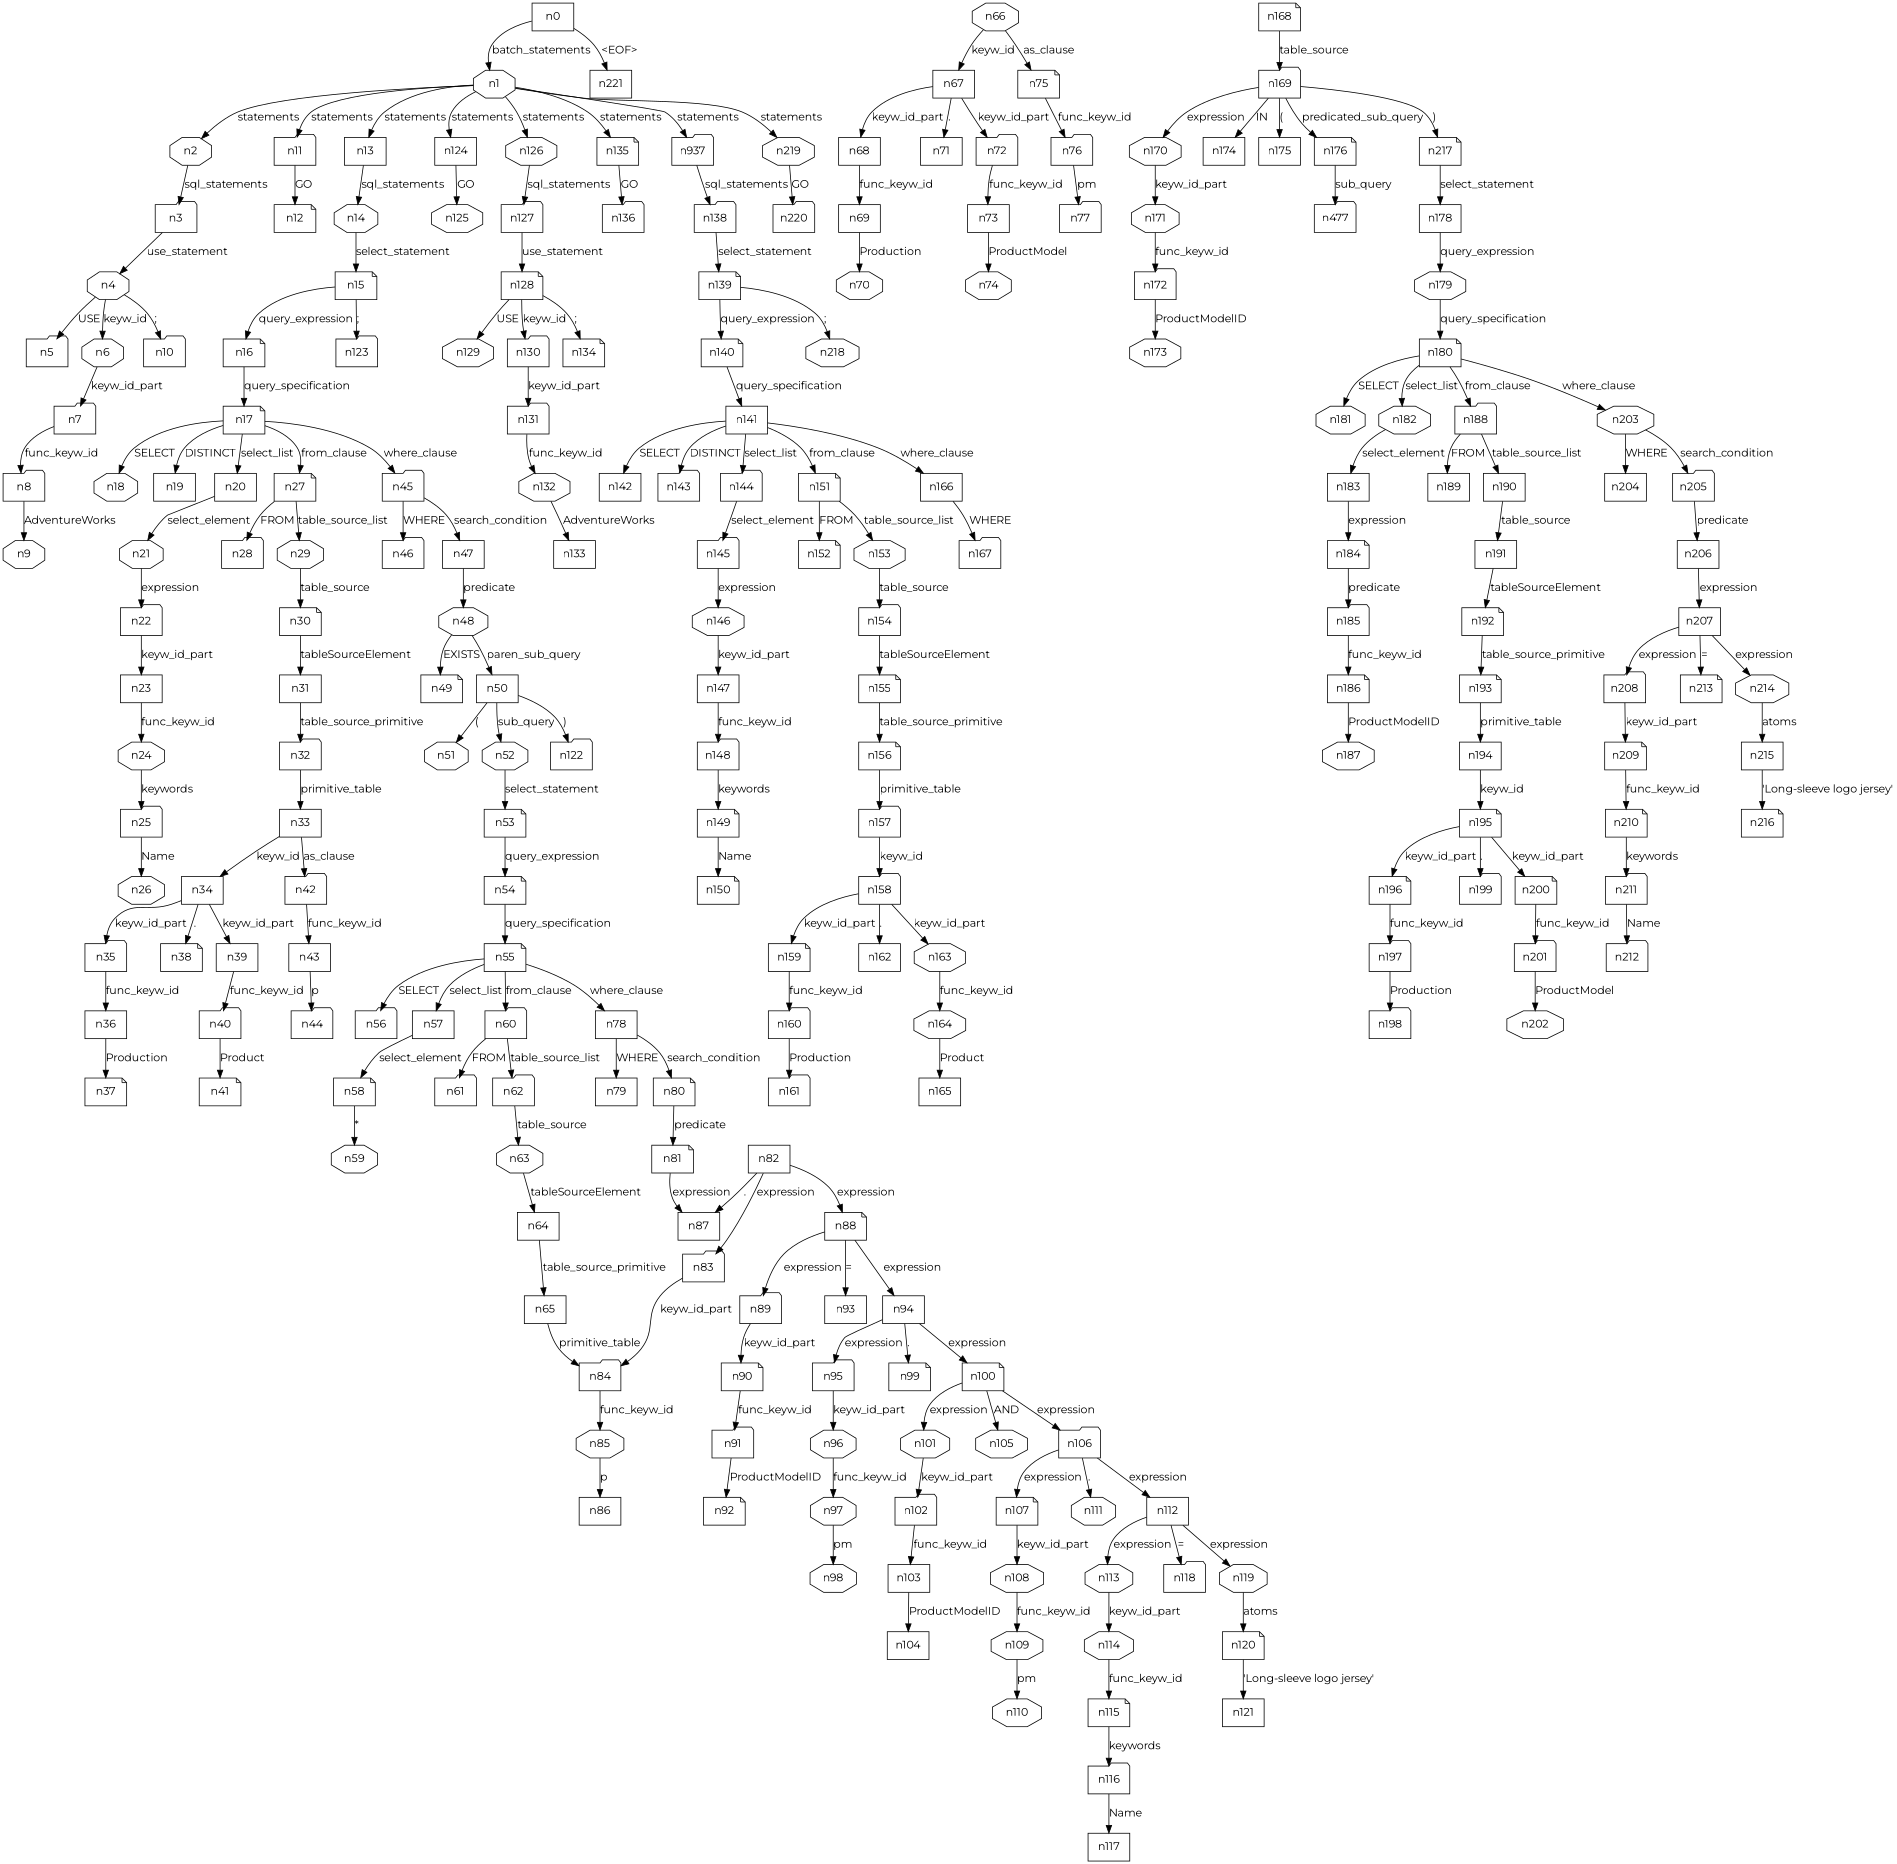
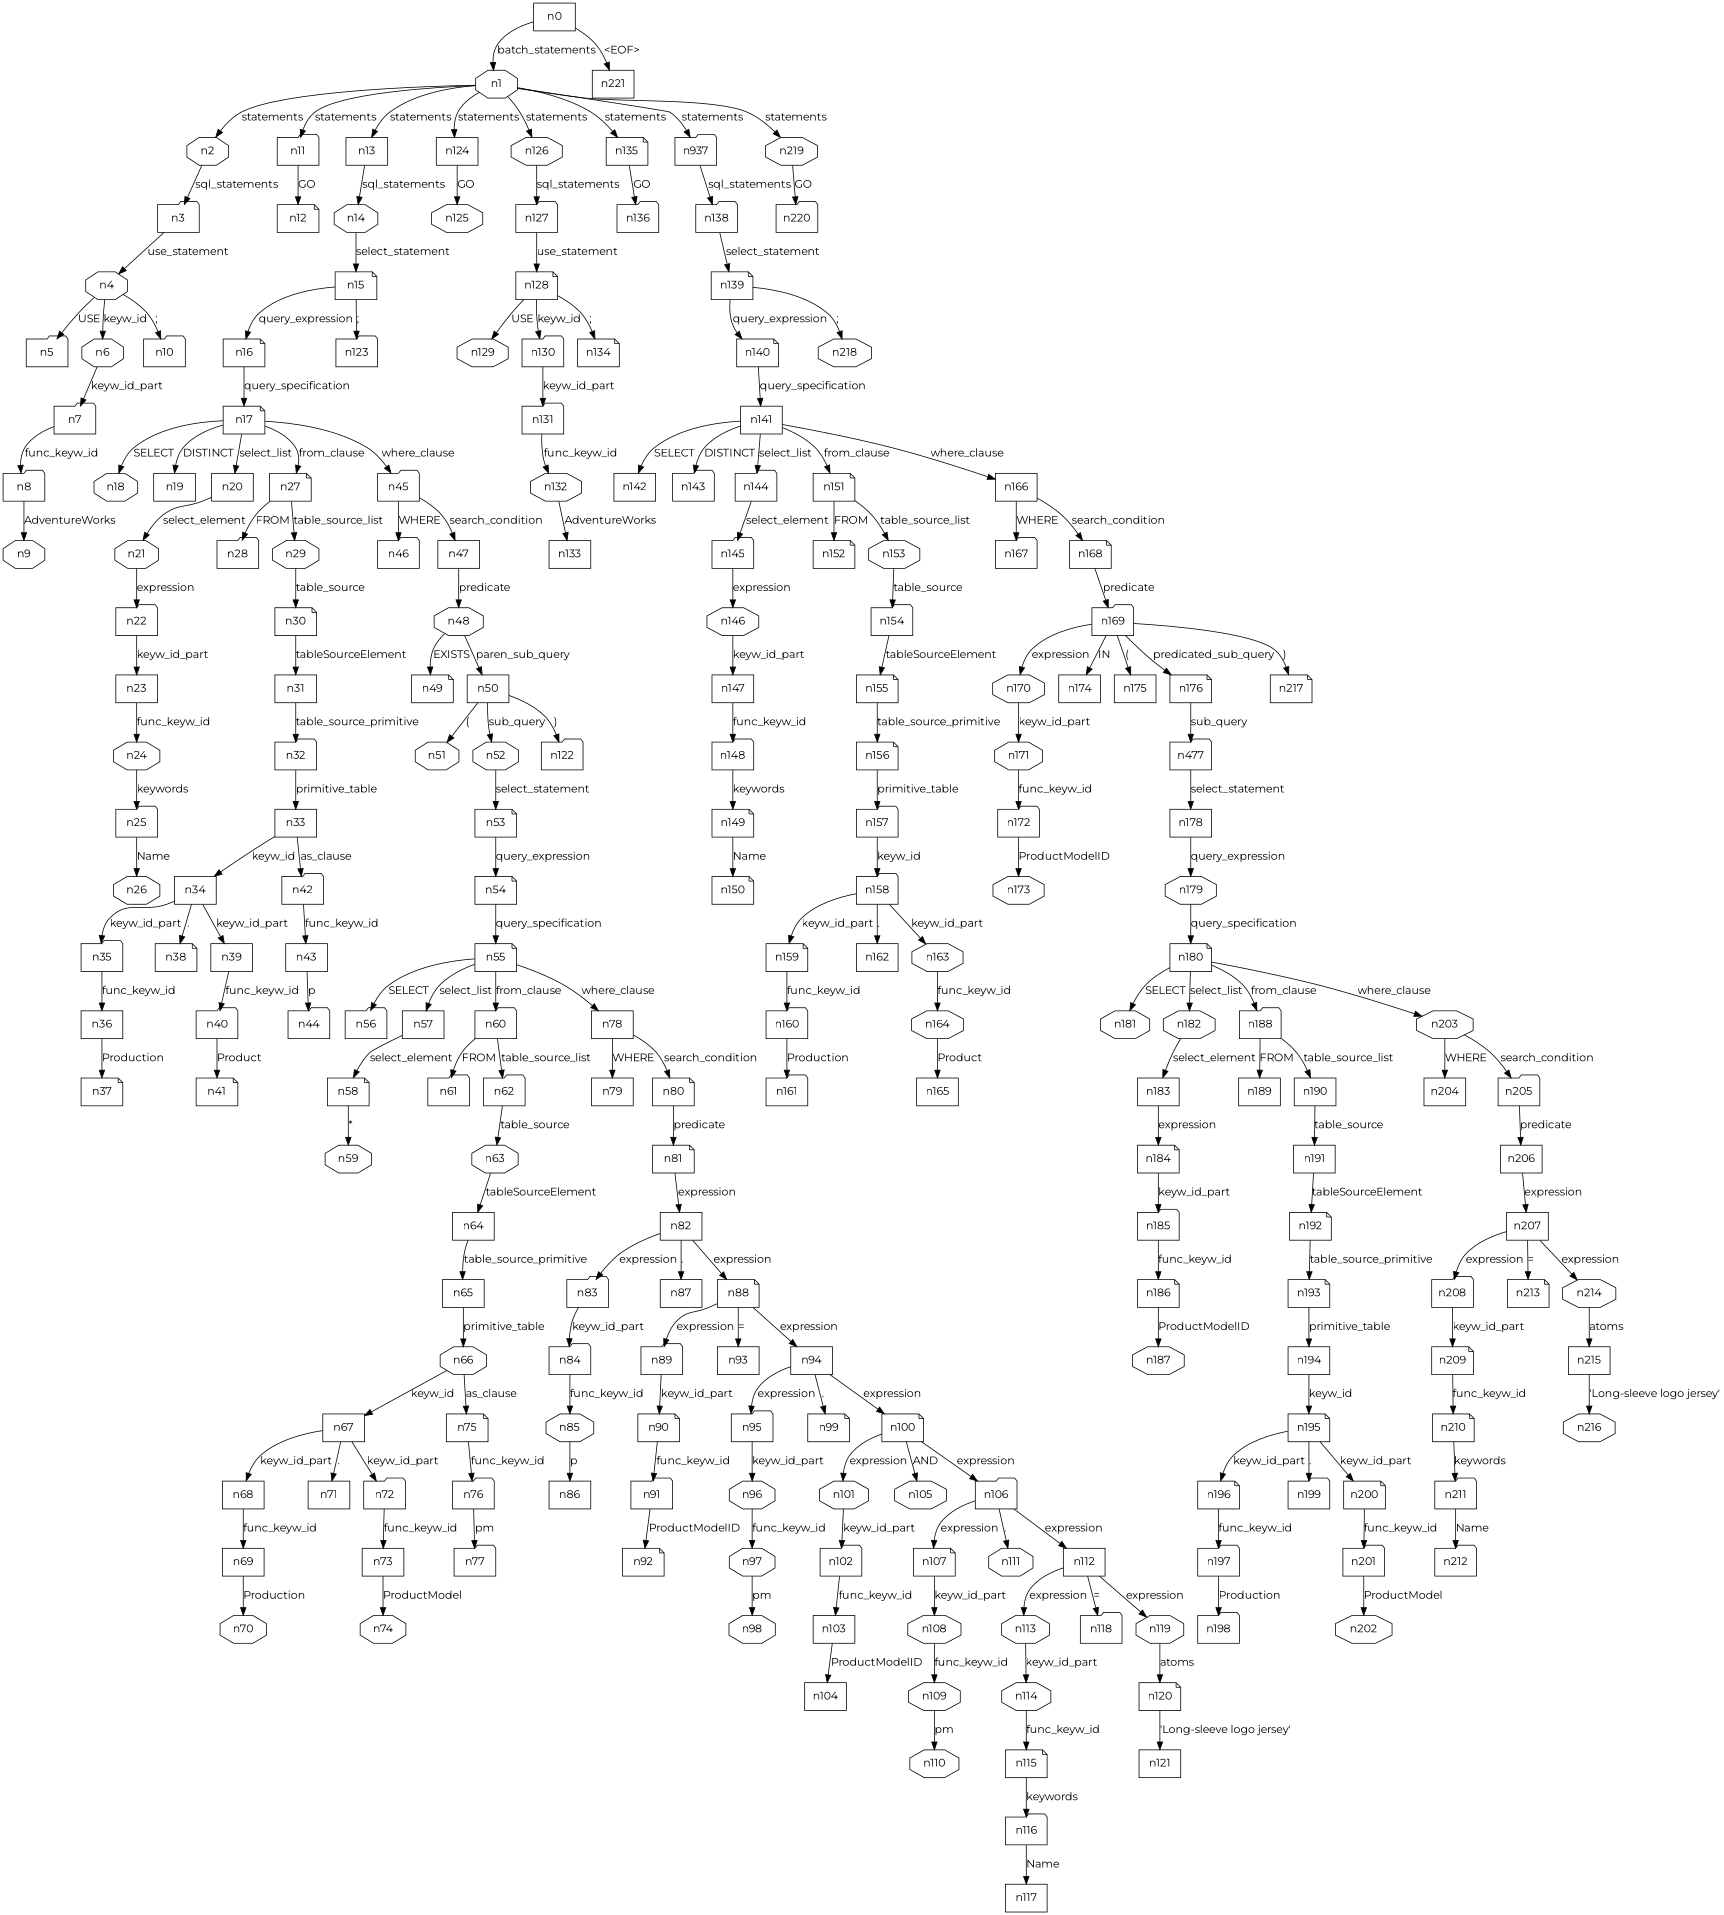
  digraph {
    fontname=Montserrat
    node [fontname=Montserrat shape=folder]
    edge [fontname=Montserrat]
    n0 [shape=box]
    n1 [shape=octagon]
    n221 [shape=box]
    n2 [shape=octagon]
    n11
    n13 [shape=box]
    n124 [shape=box]
    n126 [shape=octagon]
    n135 [shape=note]
    n137 [label=n937]
    n219 [shape=octagon]
    n3
    n12 [shape=note]
    n14 [shape=octagon]
    n125 [shape=octagon]
    n127
    n136
    n138
    n220
    n4 [shape=octagon]
    n5
    n6 [shape=octagon]
    n10
    n7
    n8
    n9 [shape=octagon]
    n15 [shape=note]
    n16 [shape=note]
    n123
    n17 [shape=note]
    n18 [shape=octagon]
    n19 [shape=box]
    n20 [shape=box]
    n27 [shape=note]
    n45
    n21 [shape=octagon]
    n28
    n29 [shape=octagon]
    n46
    n47 [shape=box]
    n22
    n23 [shape=box]
    n24 [shape=octagon]
    n25
    n26 [shape=octagon]
    n30 [shape=note]
    n31 [shape=box]
    n32
    n33 [shape=box]
    n34 [shape=box]
    n42
    n35
    n38 [shape=note]
    n39 [shape=box]
    n43 [shape=box]
    n36 [shape=box]
    n40
    n37 [shape=note]
    n41 [shape=note]
    n44
    n48 [shape=octagon]
    n49 [shape=note]
    n50 [shape=box]
    n51 [shape=octagon]
    n52 [shape=octagon]
    n122
    n53 [shape=note]
    n54 [shape=note]
    n55 [shape=note]
    n56
    n57 [shape=box]
    n60
    n78 [shape=box]
    n58 [shape=note]
    n61
    n62
    n79 [shape=box]
    n80 [shape=note]
    n59 [shape=octagon]
    n63 [shape=octagon]
    n64 [shape=box]
    n65 [shape=box]
    n66 [shape=octagon]
    n67 [shape=box]
    n75 [shape=note]
    n68 [shape=box]
    n71 [shape=box]
    n72
    n76
    n69 [shape=box]
    n73 [shape=box]
    n70 [shape=octagon]
    n74 [shape=octagon]
    n77
    n81 [shape=note]
    n82 [shape=box]
    n83
    n87 [shape=box]
    n88 [shape=note]
    n84
    n89
    n93 [shape=box]
    n94 [shape=box]
    n85 [shape=octagon]
    n86 [shape=box]
    n90 [shape=note]
    n95
    n99 [shape=note]
    n100 [shape=note]
    n91
    n92 [shape=note]
    n96 [shape=octagon]
    n101 [shape=octagon]
    n105 [shape=octagon]
    n106
    n97 [shape=octagon]
    n98 [shape=octagon]
    n102
    n107 [shape=note]
    n111 [shape=octagon]
    n112 [shape=box]
    n103 [shape=box]
    n104 [shape=box]
    n108 [shape=octagon]
    n113 [shape=octagon]
    n118
    n119 [shape=octagon]
    n109 [shape=octagon]
    n110 [shape=octagon]
    n114 [shape=octagon]
    n120 [shape=note]
    n115 [shape=note]
    n116
    n117 [shape=box]
    n121 [shape=box]
    n128 [shape=note]
    n129 [shape=octagon]
    n130
    n134 [shape=note]
    n131
    n132 [shape=octagon]
    n133 [shape=box]
    n139 [shape=note]
    n140 [shape=note]
    n218 [shape=octagon]
    n141 [shape=box]
    n142 [shape=box]
    n143
    n144
    n151 [shape=note]
    n166 [shape=box]
    n145
    n152 [shape=note]
    n153 [shape=octagon]
    n167
    n168 [shape=note]
    n146 [shape=octagon]
    n147 [shape=box]
    n148
    n149 [shape=note]
    n150 [shape=note]
    n154
    n155 [shape=note]
    n156 [shape=note]
    n157
    n158
    n159 [shape=note]
    n162 [shape=box]
    n163 [shape=octagon]
    n160
    n164 [shape=octagon]
    n161
    n165 [shape=box]
    n169
    n170 [shape=octagon]
    n174 [shape=box]
    n175 [shape=box]
    n176 [shape=note]
    n217 [shape=note]
    n171 [shape=octagon]
    n177 [label=n477]
    n172
    n173 [shape=octagon]
    n178 [shape=box]
    n179 [shape=octagon]
    n180 [shape=note]
    n181 [shape=octagon]
    n182 [shape=octagon]
    n188
    n203 [shape=octagon]
    n183 [shape=box]
    n189 [shape=box]
    n190 [shape=box]
    n204 [shape=box]
    n205
    n184 [shape=note]
    n185
    n186 [shape=note]
    n187 [shape=octagon]
    n191 [shape=box]
    n192 [shape=note]
    n193 [shape=note]
    n194 [shape=box]
    n195 [shape=note]
    n196 [shape=note]
    n199
    n200 [shape=note]
    n197
    n201
    n198
    n202 [shape=octagon]
    n206 [shape=box]
    n207 [shape=box]
    n208
    n213 [shape=note]
    n214 [shape=octagon]
    n209 [shape=note]
    n215 [shape=box]
    n210 [shape=note]
    n211
    n212
-   n216 [shape=note]
+   n216 [shape=octagon]
    n0 -> n1 [label=batch_statements]
    n0 -> n221 [label="<EOF>"]
    n1 -> n2 [label=statements]
    n1 -> n11 [label=statements]
    n1 -> n13 [label=statements]
    n1 -> n124 [label=statements]
    n1 -> n126 [label=statements]
    n1 -> n135 [label=statements]
    n1 -> n137 [label=statements]
    n1 -> n219 [label=statements]
    n2 -> n3 [label=sql_statements]
    n11 -> n12 [label=GO]
    n13 -> n14 [label=sql_statements]
    n124 -> n125 [label=GO]
    n126 -> n127 [label=sql_statements]
    n135 -> n136 [label=GO]
    n137 -> n138 [label=sql_statements]
    n219 -> n220 [label=GO]
    n3 -> n4 [label=use_statement]
    n14 -> n15 [label=select_statement]
    n127 -> n128 [label=use_statement]
    n138 -> n139 [label=select_statement]
    n4 -> n5 [label=USE]
    n4 -> n6 [label=keyw_id]
    n4 -> n10 [label=";"]
    n6 -> n7 [label=keyw_id_part]
    n7 -> n8 [label=func_keyw_id]
    n8 -> n9 [label=AdventureWorks]
    n15 -> n16 [label=query_expression]
    n15 -> n123 [label=";"]
    n16 -> n17 [label=query_specification]
    n17 -> n18 [label=SELECT]
    n17 -> n19 [label=DISTINCT]
    n17 -> n20 [label=select_list]
    n17 -> n27 [label=from_clause]
    n17 -> n45 [label=where_clause]
    n20 -> n21 [label=select_element]
    n27 -> n28 [label=FROM]
    n27 -> n29 [label=table_source_list]
    n45 -> n46 [label=WHERE]
    n45 -> n47 [label=search_condition]
    n21 -> n22 [label=expression]
    n29 -> n30 [label=table_source]
    n47 -> n48 [label=predicate]
    n22 -> n23 [label=keyw_id_part]
    n23 -> n24 [label=func_keyw_id]
    n24 -> n25 [label=keywords]
    n25 -> n26 [label=Name]
    n30 -> n31 [label=tableSourceElement]
    n31 -> n32 [label=table_source_primitive]
    n32 -> n33 [label=primitive_table]
    n33 -> n34 [label=keyw_id]
    n33 -> n42 [label=as_clause]
    n34 -> n35 [label=keyw_id_part]
    n34 -> n38 [label="."]
    n34 -> n39 [label=keyw_id_part]
    n42 -> n43 [label=func_keyw_id]
    n35 -> n36 [label=func_keyw_id]
    n39 -> n40 [label=func_keyw_id]
    n43 -> n44 [label=p]
    n36 -> n37 [label=Production]
    n40 -> n41 [label=Product]
    n48 -> n49 [label=EXISTS]
    n48 -> n50 [label=paren_sub_query]
    n50 -> n51 [label="("]
    n50 -> n52 [label=sub_query]
    n50 -> n122 [label=")"]
    n52 -> n53 [label=select_statement]
    n53 -> n54 [label=query_expression]
    n54 -> n55 [label=query_specification]
    n55 -> n56 [label=SELECT]
    n55 -> n57 [label=select_list]
    n55 -> n60 [label=from_clause]
    n55 -> n78 [label=where_clause]
    n57 -> n58 [label=select_element]
    n60 -> n61 [label=FROM]
    n60 -> n62 [label=table_source_list]
    n78 -> n79 [label=WHERE]
    n78 -> n80 [label=search_condition]
    n58 -> n59 [label="*"]
    n62 -> n63 [label=table_source]
    n80 -> n81 [label=predicate]
    n63 -> n64 [label=tableSourceElement]
    n64 -> n65 [label=table_source_primitive]
-   n65 -> n84 [label=primitive_table]
+   n65 -> n66 [label=primitive_table]
    n66 -> n67 [label=keyw_id]
    n66 -> n75 [label=as_clause]
    n67 -> n68 [label=keyw_id_part]
    n67 -> n71 [label="."]
    n67 -> n72 [label=keyw_id_part]
    n75 -> n76 [label=func_keyw_id]
    n68 -> n69 [label=func_keyw_id]
    n72 -> n73 [label=func_keyw_id]
    n76 -> n77 [label=pm]
    n69 -> n70 [label=Production]
    n73 -> n74 [label=ProductModel]
-   n81 -> n87 [label=expression]
+   n81 -> n82 [label=expression]
    n82 -> n83 [label=expression]
    n82 -> n87 [label="."]
    n82 -> n88 [label=expression]
    n83 -> n84 [label=keyw_id_part]
    n88 -> n89 [label=expression]
    n88 -> n93 [label="="]
    n88 -> n94 [label=expression]
    n84 -> n85 [label=func_keyw_id]
    n89 -> n90 [label=keyw_id_part]
    n94 -> n95 [label=expression]
    n94 -> n99 [label="."]
    n94 -> n100 [label=expression]
    n85 -> n86 [label=p]
    n90 -> n91 [label=func_keyw_id]
    n95 -> n96 [label=keyw_id_part]
    n100 -> n101 [label=expression]
    n100 -> n105 [label=AND]
    n100 -> n106 [label=expression]
    n91 -> n92 [label=ProductModelID]
    n96 -> n97 [label=func_keyw_id]
    n101 -> n102 [label=keyw_id_part]
    n106 -> n107 [label=expression]
    n106 -> n111 [label="."]
    n106 -> n112 [label=expression]
    n97 -> n98 [label=pm]
    n102 -> n103 [label=func_keyw_id]
    n107 -> n108 [label=keyw_id_part]
    n112 -> n113 [label=expression]
    n112 -> n118 [label="="]
    n112 -> n119 [label=expression]
    n103 -> n104 [label=ProductModelID]
    n108 -> n109 [label=func_keyw_id]
    n113 -> n114 [label=keyw_id_part]
    n119 -> n120 [label=atoms]
    n109 -> n110 [label=pm]
    n114 -> n115 [label=func_keyw_id]
    n120 -> n121 [label="'Long-sleeve logo jersey'"]
    n115 -> n116 [label=keywords]
    n116 -> n117 [label=Name]
    n128 -> n129 [label=USE]
    n128 -> n130 [label=keyw_id]
    n128 -> n134 [label=";"]
    n130 -> n131 [label=keyw_id_part]
    n131 -> n132 [label=func_keyw_id]
    n132 -> n133 [label=AdventureWorks]
    n139 -> n140 [label=query_expression]
    n139 -> n218 [label=";"]
    n140 -> n141 [label=query_specification]
    n141 -> n142 [label=SELECT]
    n141 -> n143 [label=DISTINCT]
    n141 -> n144 [label=select_list]
    n141 -> n151 [label=from_clause]
    n141 -> n166 [label=where_clause]
    n144 -> n145 [label=select_element]
    n151 -> n152 [label=FROM]
    n151 -> n153 [label=table_source_list]
    n166 -> n167 [label=WHERE]
+   n166 -> n168 [label=search_condition]
    n145 -> n146 [label=expression]
    n153 -> n154 [label=table_source]
-   n168 -> n169 [label=table_source]
+   n168 -> n169 [label=predicate]
    n146 -> n147 [label=keyw_id_part]
    n147 -> n148 [label=func_keyw_id]
    n148 -> n149 [label=keywords]
    n149 -> n150 [label=Name]
    n154 -> n155 [label=tableSourceElement]
    n155 -> n156 [label=table_source_primitive]
    n156 -> n157 [label=primitive_table]
    n157 -> n158 [label=keyw_id]
    n158 -> n159 [label=keyw_id_part]
    n158 -> n162 [label="."]
    n158 -> n163 [label=keyw_id_part]
    n159 -> n160 [label=func_keyw_id]
    n163 -> n164 [label=func_keyw_id]
    n160 -> n161 [label=Production]
    n164 -> n165 [label=Product]
    n169 -> n170 [label=expression]
    n169 -> n174 [label=IN]
    n169 -> n175 [label="("]
    n169 -> n176 [label=predicated_sub_query]
    n169 -> n217 [label=")"]
    n170 -> n171 [label=keyw_id_part]
    n176 -> n177 [label=sub_query]
    n171 -> n172 [label=func_keyw_id]
-   n217 -> n178 [label=select_statement]
+   n177 -> n178 [label=select_statement]
    n172 -> n173 [label=ProductModelID]
    n178 -> n179 [label=query_expression]
    n179 -> n180 [label=query_specification]
    n180 -> n181 [label=SELECT]
    n180 -> n182 [label=select_list]
    n180 -> n188 [label=from_clause]
    n180 -> n203 [label=where_clause]
    n182 -> n183 [label=select_element]
    n188 -> n189 [label=FROM]
    n188 -> n190 [label=table_source_list]
    n203 -> n204 [label=WHERE]
    n203 -> n205 [label=search_condition]
    n183 -> n184 [label=expression]
    n190 -> n191 [label=table_source]
    n205 -> n206 [label=predicate]
-   n184 -> n185 [label=predicate]
+   n184 -> n185 [label=keyw_id_part]
    n185 -> n186 [label=func_keyw_id]
    n186 -> n187 [label=ProductModelID]
    n191 -> n192 [label=tableSourceElement]
    n192 -> n193 [label=table_source_primitive]
    n193 -> n194 [label=primitive_table]
    n194 -> n195 [label=keyw_id]
    n195 -> n196 [label=keyw_id_part]
    n195 -> n199 [label="."]
    n195 -> n200 [label=keyw_id_part]
    n196 -> n197 [label=func_keyw_id]
    n200 -> n201 [label=func_keyw_id]
    n197 -> n198 [label=Production]
    n201 -> n202 [label=ProductModel]
    n206 -> n207 [label=expression]
    n207 -> n208 [label=expression]
    n207 -> n213 [label="="]
    n207 -> n214 [label=expression]
    n208 -> n209 [label=keyw_id_part]
    n214 -> n215 [label=atoms]
    n209 -> n210 [label=func_keyw_id]
    n215 -> n216 [label="'Long-sleeve logo jersey'"]
    n210 -> n211 [label=keywords]
    n211 -> n212 [label=Name]
  }
